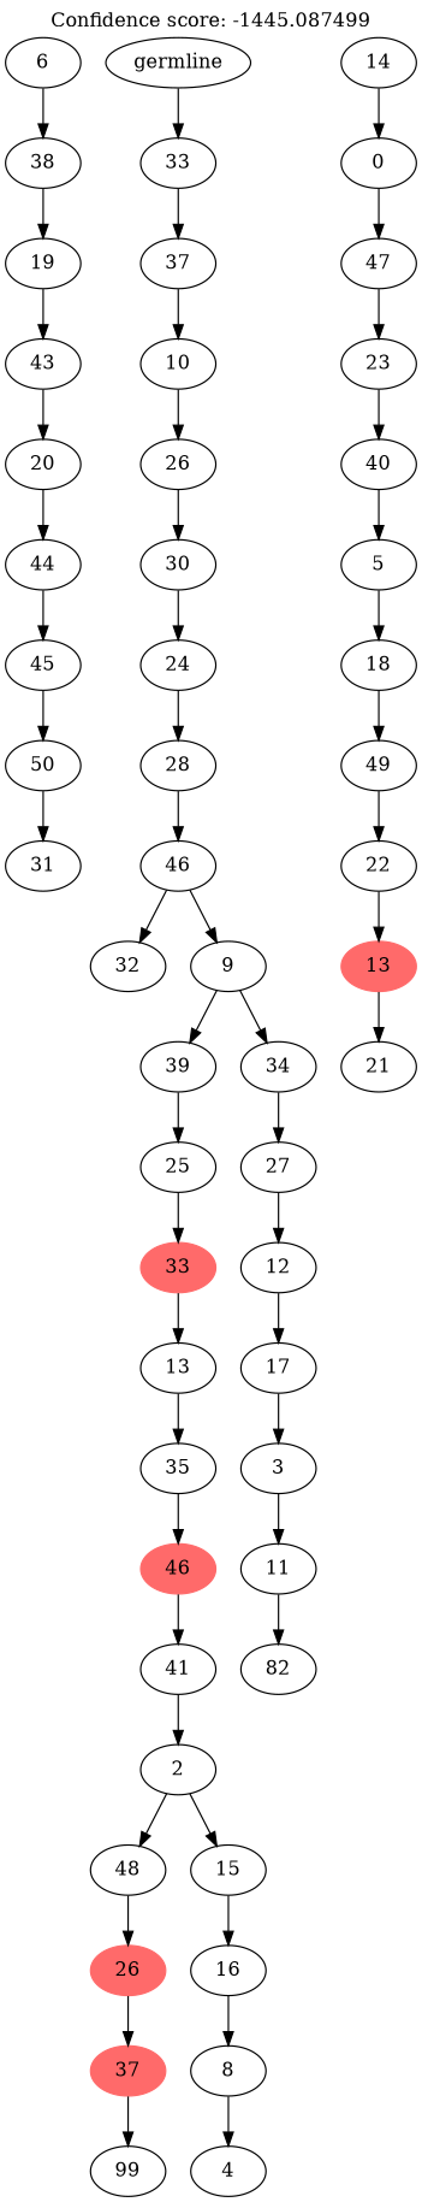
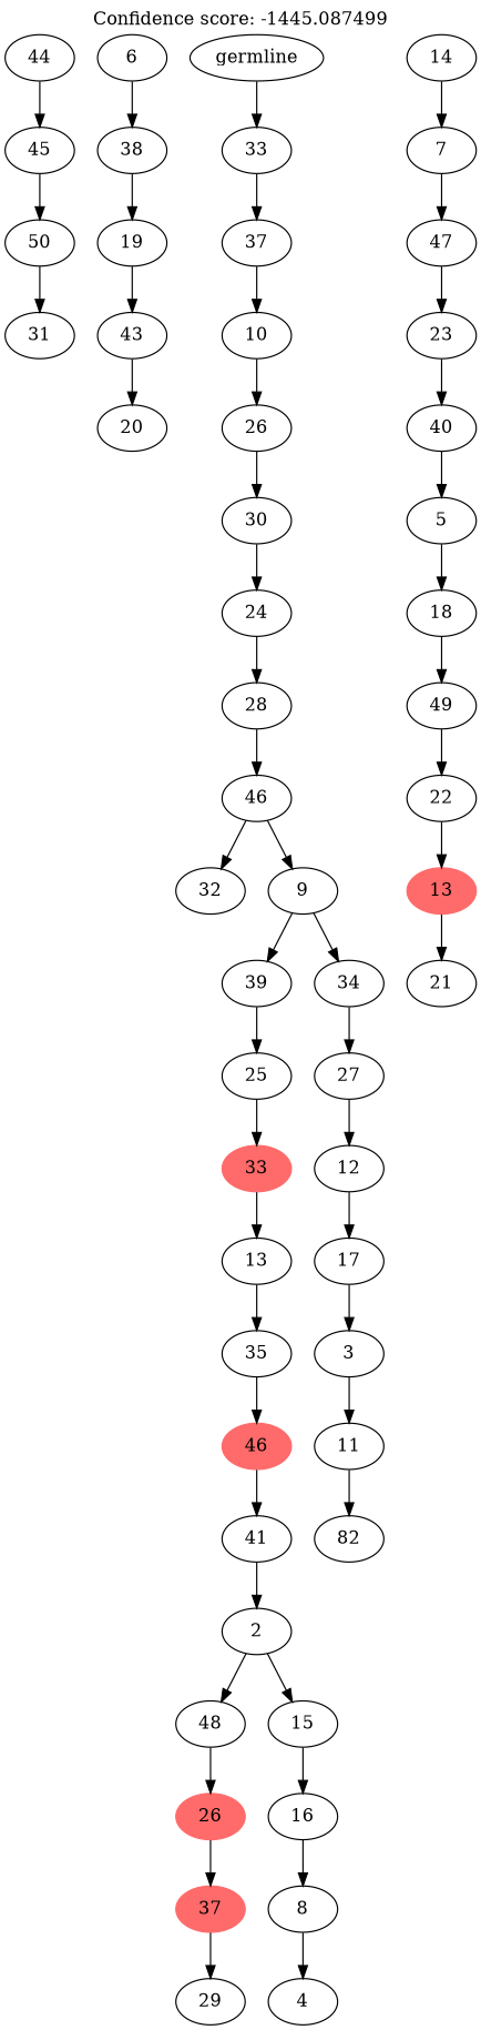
  digraph {
    label="Confidence score: -1445.087499"
    labelloc=t
    n1 [label=50]
    n2 [label=31]
    n3 [label=45]
    n4 [label=44]
    n5 [label=20]
    n6 [label=43]
    n7 [label=19]
    n8 [label=38]
    n9 [label=6]
    n10 [color=indianred1 label=37 style=filled]
-   n11 [label=99]
+   n11 [label=29]
    n12 [color=indianred1 label=26 style=filled]
    n13 [label=48]
    n14 [color=indianred1 label=13 style=filled]
    n15 [label=21]
    n16 [label=22]
    n17 [label=49]
    n18 [label=18]
    n19 [label=5]
    n20 [label=40]
    n21 [label=23]
    n22 [label=47]
-   n23 [label=0]
+   n23 [label=7]
    n24 [label=14]
    n25 [label=4]
    n26 [label=8]
    n27 [label=16]
    n28 [label=15]
    n29 [label=2]
    n30 [label=41]
    n31 [color=indianred1 label=46 style=filled]
    n32 [label=35]
    n33 [label=13]
    n34 [color=indianred1 label=33 style=filled]
    n35 [label=25]
    n36 [label=39]
    n37 [label=32]
    n38 [label=11]
    n39 [label=82]
    n40 [label=3]
    n41 [label=17]
    n42 [label=12]
    n43 [label=27]
    n44 [label=34]
    n45 [label=9]
    n46 [label=46]
    n47 [label=28]
    n48 [label=24]
    n49 [label=30]
    n50 [label=26]
    n51 [label=10]
    n52 [label=37]
    n53 [label=33]
    n54 [label=germline]
    n1 -> n2
    n3 -> n1
    n4 -> n3
-   n5 -> n4
    n6 -> n5
    n7 -> n6
    n8 -> n7
    n9 -> n8
    n10 -> n11
    n12 -> n10
    n13 -> n12
    n14 -> n15
    n16 -> n14
    n17 -> n16
    n18 -> n17
    n19 -> n18
    n20 -> n19
    n21 -> n20
    n22 -> n21
    n23 -> n22
    n24 -> n23
    n26 -> n25
    n27 -> n26
    n28 -> n27
    n29 -> n13
    n29 -> n28
    n30 -> n29
    n31 -> n30
    n32 -> n31
    n33 -> n32
    n34 -> n33
    n35 -> n34
    n36 -> n35
    n38 -> n39
    n40 -> n38
    n41 -> n40
    n42 -> n41
    n43 -> n42
    n44 -> n43
    n45 -> n36
    n45 -> n44
    n46 -> n37
    n46 -> n45
    n47 -> n46
    n48 -> n47
    n49 -> n48
    n50 -> n49
    n51 -> n50
    n52 -> n51
    n53 -> n52
    n54 -> n53
  }
